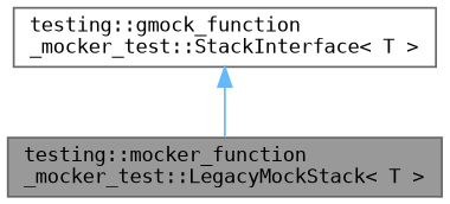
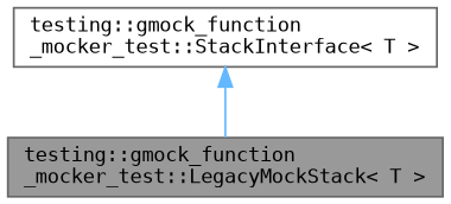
  digraph {
    fontname="DejaVu Sans Mono"
    node [color=gray40 fontname="DejaVu Sans Mono" fontsize=10 shape=box style=filled]
-   n1 [fillcolor=grey60 fontcolor=black height=0.2 label="testing::mocker_function\l_mocker_test::LegacyMockStack\< T \>" width=0.4]
+   n1 [fillcolor=grey60 fontcolor=black height=0.2 label="testing::gmock_function\l_mocker_test::LegacyMockStack\< T \>" width=0.4]
    n2 [fillcolor=white height=0.2 label="testing::gmock_function\l_mocker_test::StackInterface\< T \>" width=0.4]
    n2 -> n1 [color=steelblue1 dir=back fontname="DejaVu Sans Mono" fontsize=10 labelfontname=Helvetica labelfontsize=10 style=solid]
  }
